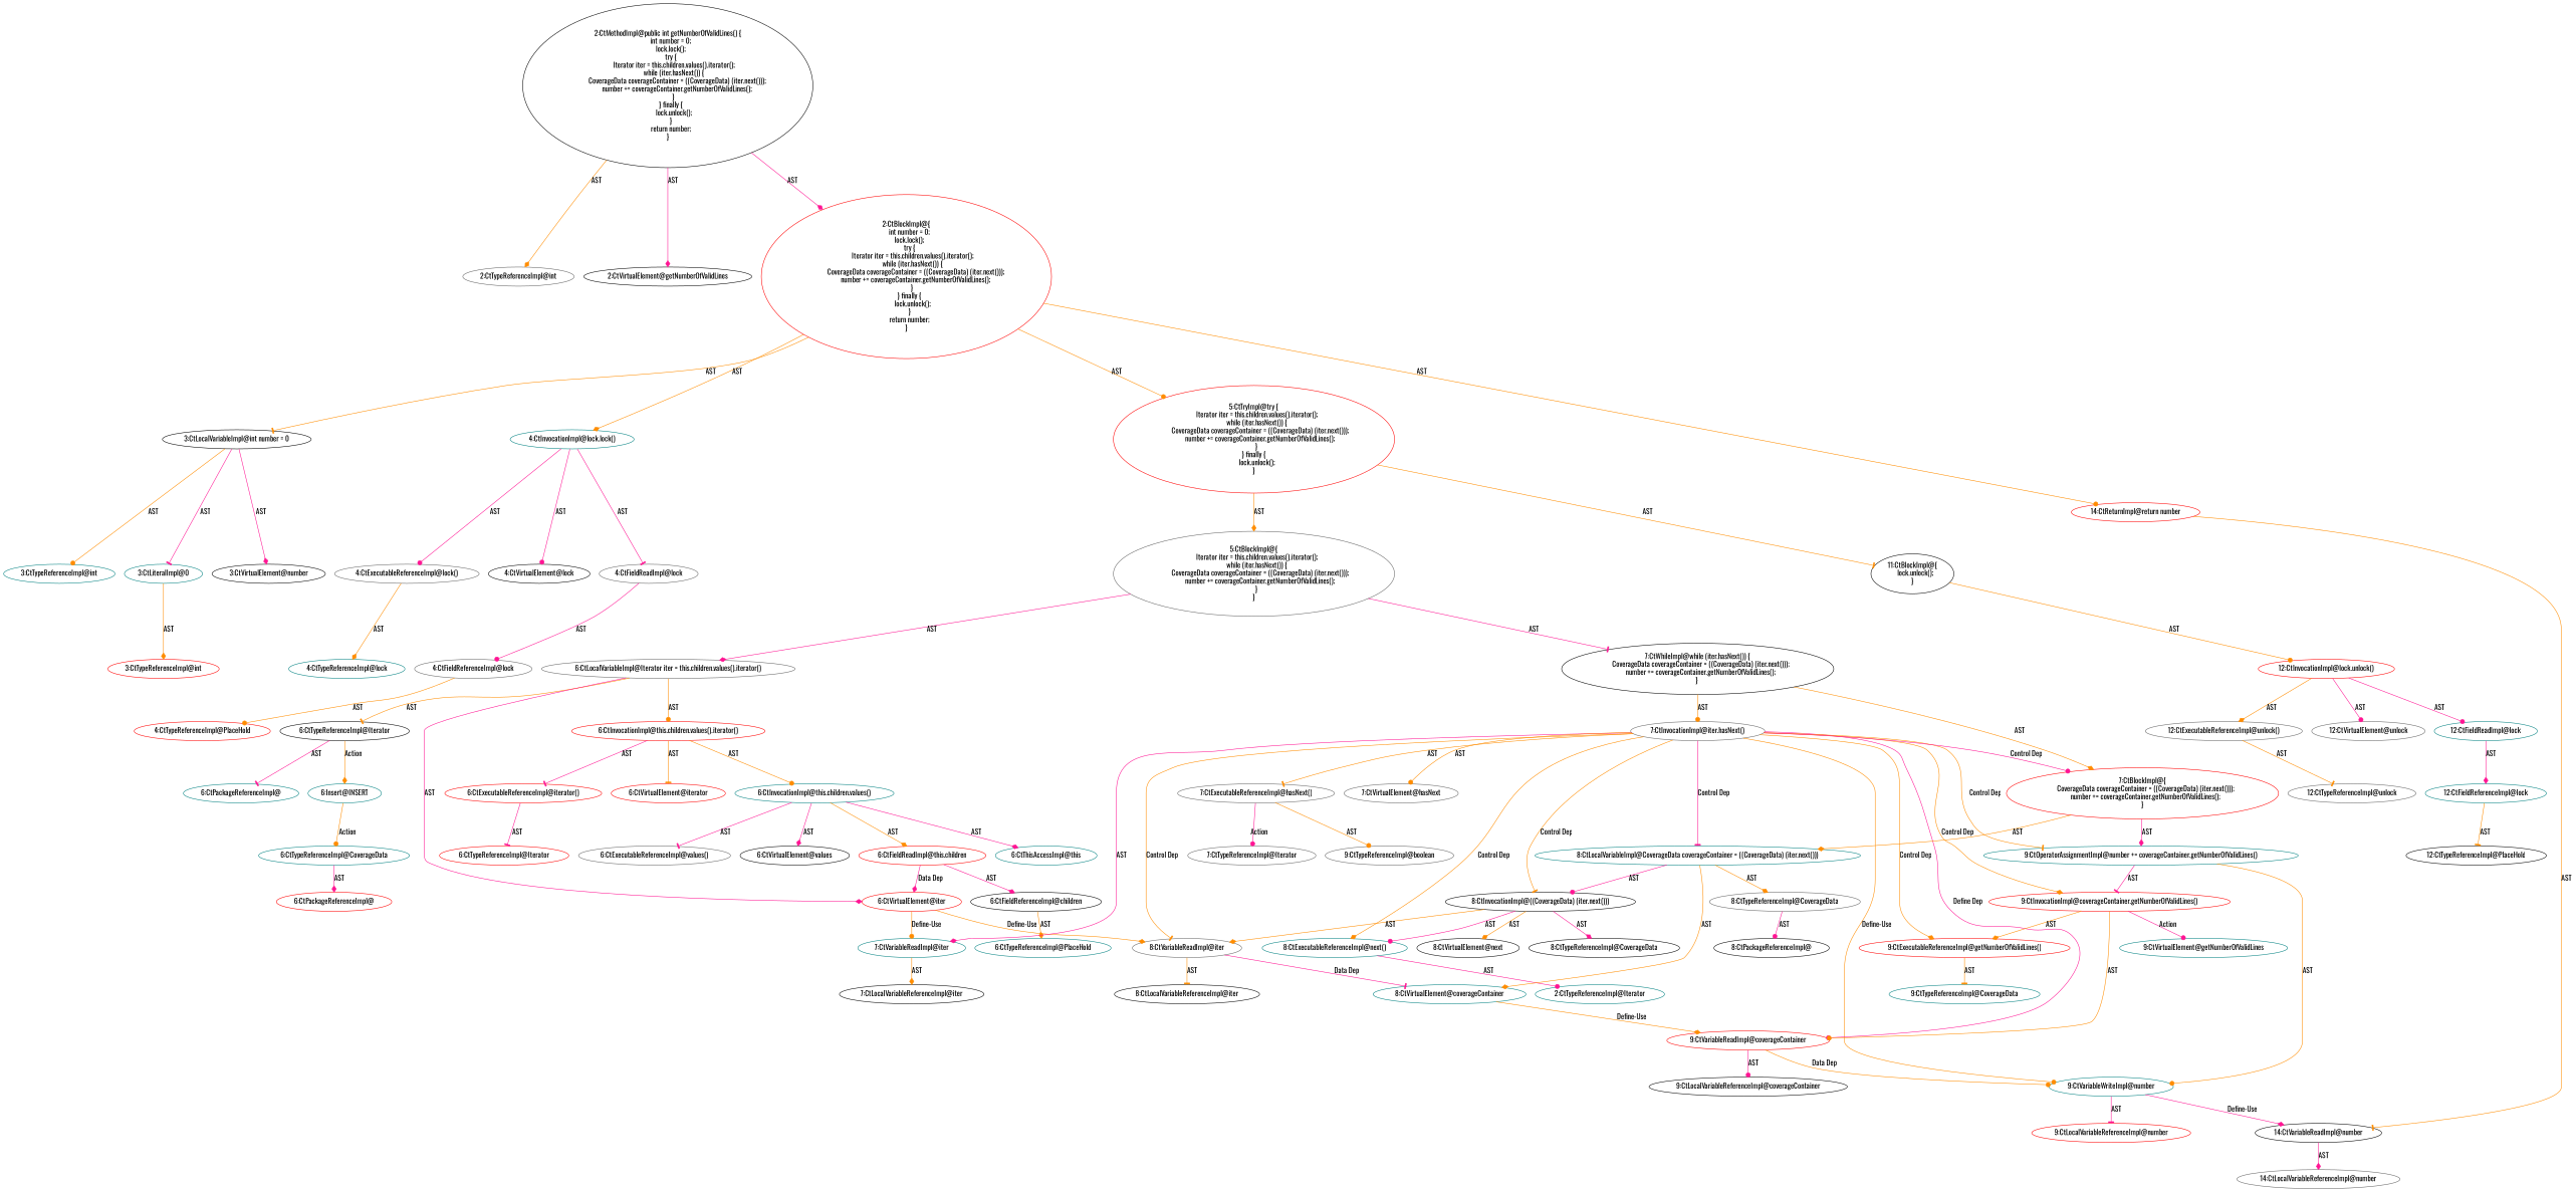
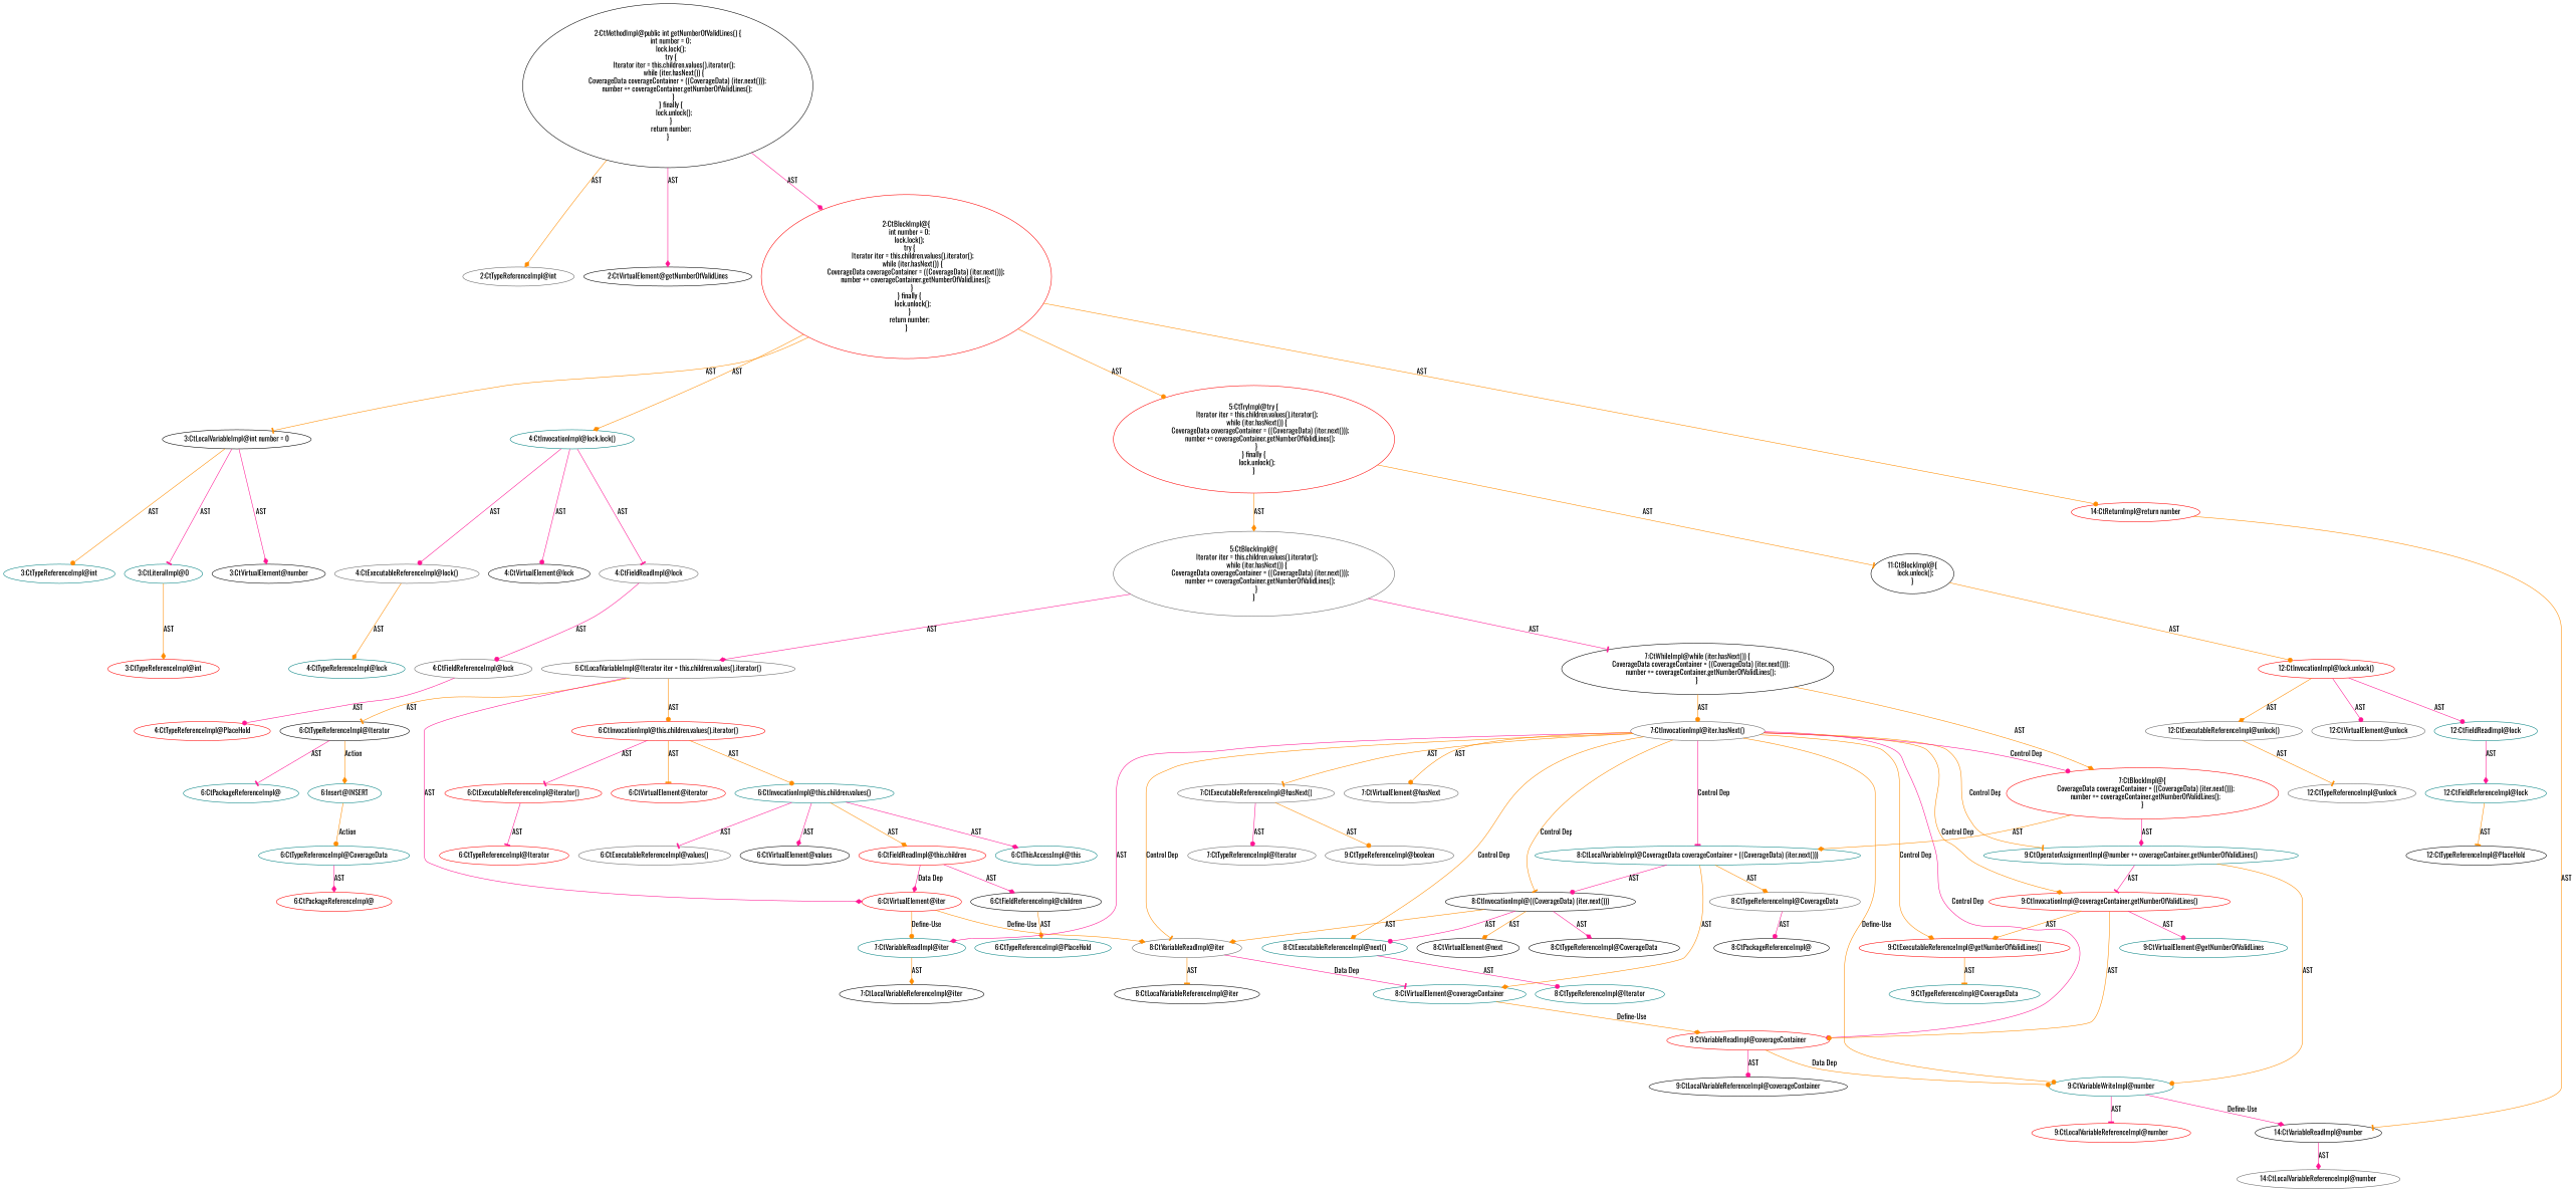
  digraph {
    fontname=Oswald
    node [color=teal fontname=Oswald shape=ellipse]
    edge [arrowhead=diamond color=darkorange fontname=Oswald]
    n1 [color=gray40 label="2:CtTypeReferenceImpl@int"]
    n2 [color=black label="2:CtVirtualElement@getNumberOfValidLines"]
    n3 [label="3:CtTypeReferenceImpl@int"]
    n4 [label="3:CtLiteralImpl@0"]
    n5 [color=red label="3:CtTypeReferenceImpl@int"]
    n6 [color=black label="3:CtVirtualElement@number"]
    n7 [color=black label="3:CtLocalVariableImpl@int number = 0"]
    n8 [color=gray40 label="4:CtExecutableReferenceImpl@lock()"]
    n9 [label="4:CtTypeReferenceImpl@lock"]
    n10 [color=black label="4:CtVirtualElement@lock"]
    n11 [color=gray40 label="4:CtFieldReferenceImpl@lock"]
    n12 [color=red label="4:CtTypeReferenceImpl@PlaceHold"]
    n13 [color=gray40 label="4:CtFieldReadImpl@lock"]
    n14 [label="4:CtInvocationImpl@lock.lock()"]
    n15 [color=black label="6:CtTypeReferenceImpl@Iterator"]
    n16 [label="6:CtPackageReferenceImpl@"]
    n17 [label="6:Insert@INSERT"]
    n18 [label="6:CtTypeReferenceImpl@CoverageData"]
    n19 [color=red label="6:CtExecutableReferenceImpl@iterator()"]
    n20 [color=red label="6:CtTypeReferenceImpl@Iterator"]
    n21 [color=red label="6:CtVirtualElement@iterator"]
    n22 [color=gray40 label="6:CtExecutableReferenceImpl@values()"]
    n23 [color=black label="6:CtVirtualElement@values"]
    n24 [color=black label="6:CtFieldReferenceImpl@children"]
    n25 [label="6:CtTypeReferenceImpl@PlaceHold"]
    n26 [color=red label="6:CtFieldReadImpl@this.children"]
    n27 [color=red label="6:CtVirtualElement@iter"]
    n28 [label="6:CtThisAccessImpl@this"]
    n29 [label="7:CtVariableReadImpl@iter"]
    n30 [color=gray40 label="8:CtVariableReadImpl@iter"]
    n31 [label="6:CtInvocationImpl@this.children.values()"]
    n32 [color=red label="6:CtInvocationImpl@this.children.values().iterator()"]
    n33 [color=black label="7:CtLocalVariableReferenceImpl@iter"]
    n34 [color=black label="8:CtLocalVariableReferenceImpl@iter"]
    n35 [label="8:CtVirtualElement@coverageContainer"]
    n36 [color=gray40 label="6:CtLocalVariableImpl@Iterator iter = this.children.values().iterator()"]
    n37 [color=gray40 label="7:CtExecutableReferenceImpl@hasNext()"]
    n38 [color=gray40 label="7:CtTypeReferenceImpl@Iterator"]
    n39 [color=gray40 label="9:CtTypeReferenceImpl@boolean"]
    n40 [color=gray40 label="7:CtVirtualElement@hasNext"]
    n41 [color=gray40 label="7:CtInvocationImpl@iter.hasNext()"]
    n42 [label="8:CtExecutableReferenceImpl@next()"]
    n43 [color=black label="8:CtInvocationImpl@((CoverageData) (iter.next()))"]
    n44 [label="8:CtLocalVariableImpl@CoverageData coverageContainer = ((CoverageData) (iter.next()))"]
    n45 [label="9:CtVariableWriteImpl@number"]
    n46 [color=red label="9:CtExecutableReferenceImpl@getNumberOfValidLines()"]
    n47 [color=red label="9:CtVariableReadImpl@coverageContainer"]
    n48 [color=red label="9:CtInvocationImpl@coverageContainer.getNumberOfValidLines()"]
    n49 [label="9:CtOperatorAssignmentImpl@number += coverageContainer.getNumberOfValidLines()"]
    n50 [color=red label="7:CtBlockImpl@\{\n    CoverageData coverageContainer = ((CoverageData) (iter.next()));\n    number += coverageContainer.getNumberOfValidLines();\n\}"]
-   n51 [label="2:CtTypeReferenceImpl@Iterator"]
+   n51 [label="8:CtTypeReferenceImpl@Iterator"]
    n52 [color=black label="8:CtVirtualElement@next"]
    n53 [color=black label="8:CtTypeReferenceImpl@CoverageData"]
    n54 [color=gray40 label="8:CtTypeReferenceImpl@CoverageData"]
    n55 [color=red label="9:CtLocalVariableReferenceImpl@number"]
    n56 [color=black label="14:CtVariableReadImpl@number"]
    n57 [label="9:CtTypeReferenceImpl@CoverageData"]
    n58 [color=black label="9:CtLocalVariableReferenceImpl@coverageContainer"]
    n59 [label="9:CtVirtualElement@getNumberOfValidLines"]
    n60 [color=black label="8:CtPackageReferenceImpl@"]
    n61 [color=gray40 label="14:CtLocalVariableReferenceImpl@number"]
    n62 [color=black label="7:CtWhileImpl@while (iter.hasNext()) \{\n    CoverageData coverageContainer = ((CoverageData) (iter.next()));\n    number += coverageContainer.getNumberOfValidLines();\n\} "]
    n63 [color=gray40 label="5:CtBlockImpl@\{\n    Iterator iter = this.children.values().iterator();\n    while (iter.hasNext()) \{\n        CoverageData coverageContainer = ((CoverageData) (iter.next()));\n        number += coverageContainer.getNumberOfValidLines();\n    \} \n\}"]
    n64 [color=gray40 label="12:CtExecutableReferenceImpl@unlock()"]
    n65 [color=gray40 label="12:CtTypeReferenceImpl@unlock"]
    n66 [color=gray40 label="12:CtVirtualElement@unlock"]
    n67 [label="12:CtFieldReferenceImpl@lock"]
    n68 [color=black label="12:CtTypeReferenceImpl@PlaceHold"]
    n69 [label="12:CtFieldReadImpl@lock"]
    n70 [color=red label="12:CtInvocationImpl@lock.unlock()"]
    n71 [color=black label="11:CtBlockImpl@\{\n    lock.unlock();\n\}"]
    n72 [color=red label="5:CtTryImpl@try \{\n    Iterator iter = this.children.values().iterator();\n    while (iter.hasNext()) \{\n        CoverageData coverageContainer = ((CoverageData) (iter.next()));\n        number += coverageContainer.getNumberOfValidLines();\n    \} \n\} finally \{\n    lock.unlock();\n\}"]
    n73 [color=red label="14:CtReturnImpl@return number"]
    n74 [color=red label="2:CtBlockImpl@\{\n    int number = 0;\n    lock.lock();\n    try \{\n        Iterator iter = this.children.values().iterator();\n        while (iter.hasNext()) \{\n            CoverageData coverageContainer = ((CoverageData) (iter.next()));\n            number += coverageContainer.getNumberOfValidLines();\n        \} \n    \} finally \{\n        lock.unlock();\n    \}\n    return number;\n\}"]
    n75 [color=black label="2:CtMethodImpl@public int getNumberOfValidLines() \{\n    int number = 0;\n    lock.lock();\n    try \{\n        Iterator iter = this.children.values().iterator();\n        while (iter.hasNext()) \{\n            CoverageData coverageContainer = ((CoverageData) (iter.next()));\n            number += coverageContainer.getNumberOfValidLines();\n        \} \n    \} finally \{\n        lock.unlock();\n    \}\n    return number;\n\}"]
    n76 [color=red label="6:CtPackageReferenceImpl@"]
    n4 -> n5 [label=AST]
    n7 -> n3 [arrowhead=dot label=AST]
    n7 -> n4 [arrowhead=tee color=deeppink label=AST]
    n7 -> n6 [color=deeppink label=AST]
    n8 -> n9 [label=AST]
-   n11 -> n12 [arrowhead=dot label=AST]
+   n11 -> n12 [arrowhead=dot color=deeppink label=AST]
    n13 -> n11 [arrowhead=dot color=deeppink label=AST]
    n14 -> n8 [arrowhead=dot color=deeppink label=AST]
    n14 -> n10 [arrowhead=dot color=deeppink label=AST]
    n14 -> n13 [arrowhead=tee color=deeppink label=AST]
    n15 -> n16 [arrowhead=tee color=deeppink label=AST]
    n15 -> n17 [label=Action]
    n17 -> n18 [arrowhead=dot label=Action]
    n18 -> n76 [color=deeppink label=AST]
    n19 -> n20 [arrowhead=tee color=deeppink label=AST]
    n24 -> n25 [label=AST]
    n26 -> n24 [color=deeppink label=AST]
    n26 -> n27 [color=deeppink label="Data Dep"]
    n27 -> n29 [arrowhead=dot label="Define-Use"]
    n27 -> n30 [label="Define-Use"]
    n29 -> n33 [label=AST]
    n30 -> n34 [arrowhead=tee label=AST]
    n30 -> n35 [arrowhead=tee color=deeppink label="Data Dep"]
    n31 -> n22 [arrowhead=tee color=deeppink label=AST]
    n31 -> n23 [color=deeppink label=AST]
    n31 -> n26 [label=AST]
    n31 -> n28 [color=deeppink label=AST]
    n32 -> n19 [arrowhead=tee color=deeppink label=AST]
    n32 -> n21 [arrowhead=tee label=AST]
    n32 -> n31 [arrowhead=dot label=AST]
    n35 -> n47 [label="Define-Use"]
    n36 -> n15 [arrowhead=tee label=AST]
    n36 -> n27 [color=deeppink label=AST]
    n36 -> n32 [arrowhead=dot label=AST]
-   n37 -> n38 [arrowhead=dot color=deeppink label=Action]
+   n37 -> n38 [arrowhead=dot color=deeppink label=AST]
    n37 -> n39 [arrowhead=dot label=AST]
    n41 -> n29 [color=deeppink label=AST]
    n41 -> n30 [arrowhead=tee label="Control Dep"]
    n41 -> n37 [arrowhead=tee label=AST]
    n41 -> n40 [arrowhead=dot label=AST]
    n41 -> n42 [label="Control Dep"]
    n41 -> n43 [arrowhead=tee label="Control Dep"]
    n41 -> n44 [arrowhead=tee color=deeppink label="Control Dep"]
    n41 -> n45 [arrowhead=dot label="Define-Use"]
    n41 -> n46 [label="Control Dep"]
-   n41 -> n47 [arrowhead=dot color=deeppink label="Define Dep"]
+   n41 -> n47 [arrowhead=dot color=deeppink label="Control Dep"]
    n41 -> n48 [label="Control Dep"]
    n41 -> n49 [arrowhead=tee label="Control Dep"]
    n41 -> n50 [arrowhead=dot color=deeppink label="Control Dep"]
    n42 -> n51 [arrowhead=dot color=deeppink label=AST]
    n43 -> n30 [label=AST]
    n43 -> n42 [arrowhead=dot color=deeppink label=AST]
    n43 -> n52 [label=AST]
    n43 -> n53 [color=deeppink label=AST]
    n44 -> n35 [label=AST]
    n44 -> n43 [arrowhead=dot color=deeppink label=AST]
    n44 -> n54 [label=AST]
    n45 -> n55 [arrowhead=tee color=deeppink label=AST]
    n45 -> n56 [color=deeppink label="Define-Use"]
    n46 -> n57 [arrowhead=tee label=AST]
    n47 -> n45 [arrowhead=dot label="Data Dep"]
    n47 -> n58 [arrowhead=dot color=deeppink label=AST]
    n48 -> n46 [label=AST]
    n48 -> n47 [arrowhead=dot label=AST]
-   n48 -> n59 [arrowhead=dot color=deeppink label=Action]
+   n48 -> n59 [arrowhead=dot color=deeppink label=AST]
    n49 -> n45 [arrowhead=dot label=AST]
    n49 -> n48 [arrowhead=tee color=deeppink label=AST]
    n50 -> n44 [label=AST]
    n50 -> n49 [color=deeppink label=AST]
    n54 -> n60 [arrowhead=dot color=deeppink label=AST]
    n56 -> n61 [color=deeppink label=AST]
    n62 -> n41 [arrowhead=dot label=AST]
    n62 -> n50 [label=AST]
    n63 -> n36 [color=deeppink label=AST]
    n63 -> n62 [arrowhead=tee color=deeppink label=AST]
    n64 -> n65 [arrowhead=tee label=AST]
    n67 -> n68 [arrowhead=tee label=AST]
    n69 -> n67 [color=deeppink label=AST]
    n70 -> n64 [label=AST]
    n70 -> n66 [arrowhead=dot color=deeppink label=AST]
    n70 -> n69 [arrowhead=dot color=deeppink label=AST]
    n71 -> n70 [arrowhead=dot label=AST]
    n72 -> n63 [label=AST]
    n72 -> n71 [arrowhead=tee label=AST]
    n73 -> n56 [arrowhead=tee label=AST]
    n74 -> n7 [arrowhead=tee label=AST]
    n74 -> n14 [label=AST]
    n74 -> n72 [arrowhead=dot label=AST]
    n74 -> n73 [arrowhead=dot label=AST]
    n75 -> n1 [label=AST]
    n75 -> n2 [color=deeppink label=AST]
    n75 -> n74 [color=deeppink label=AST]
  }
